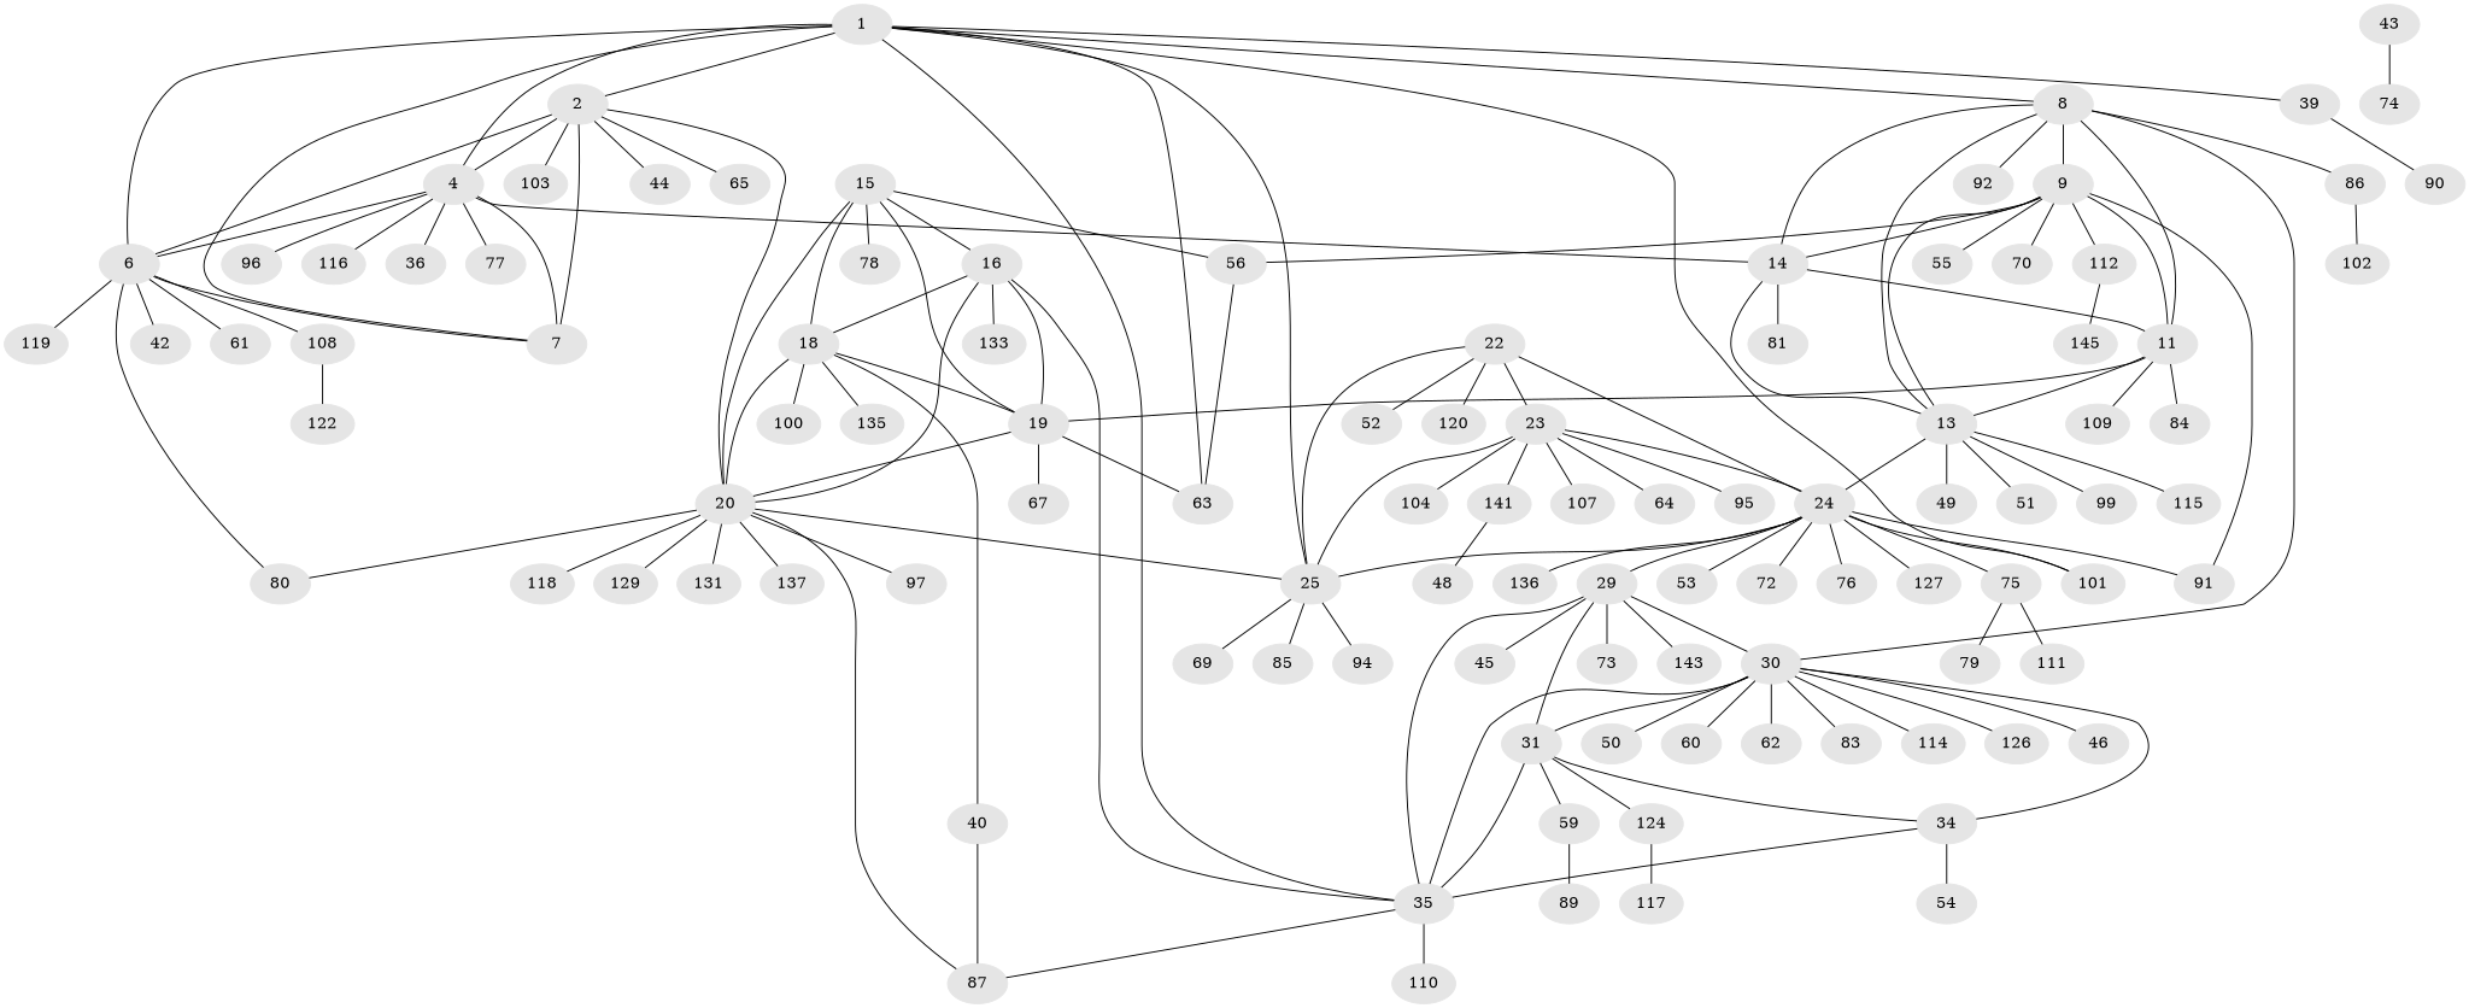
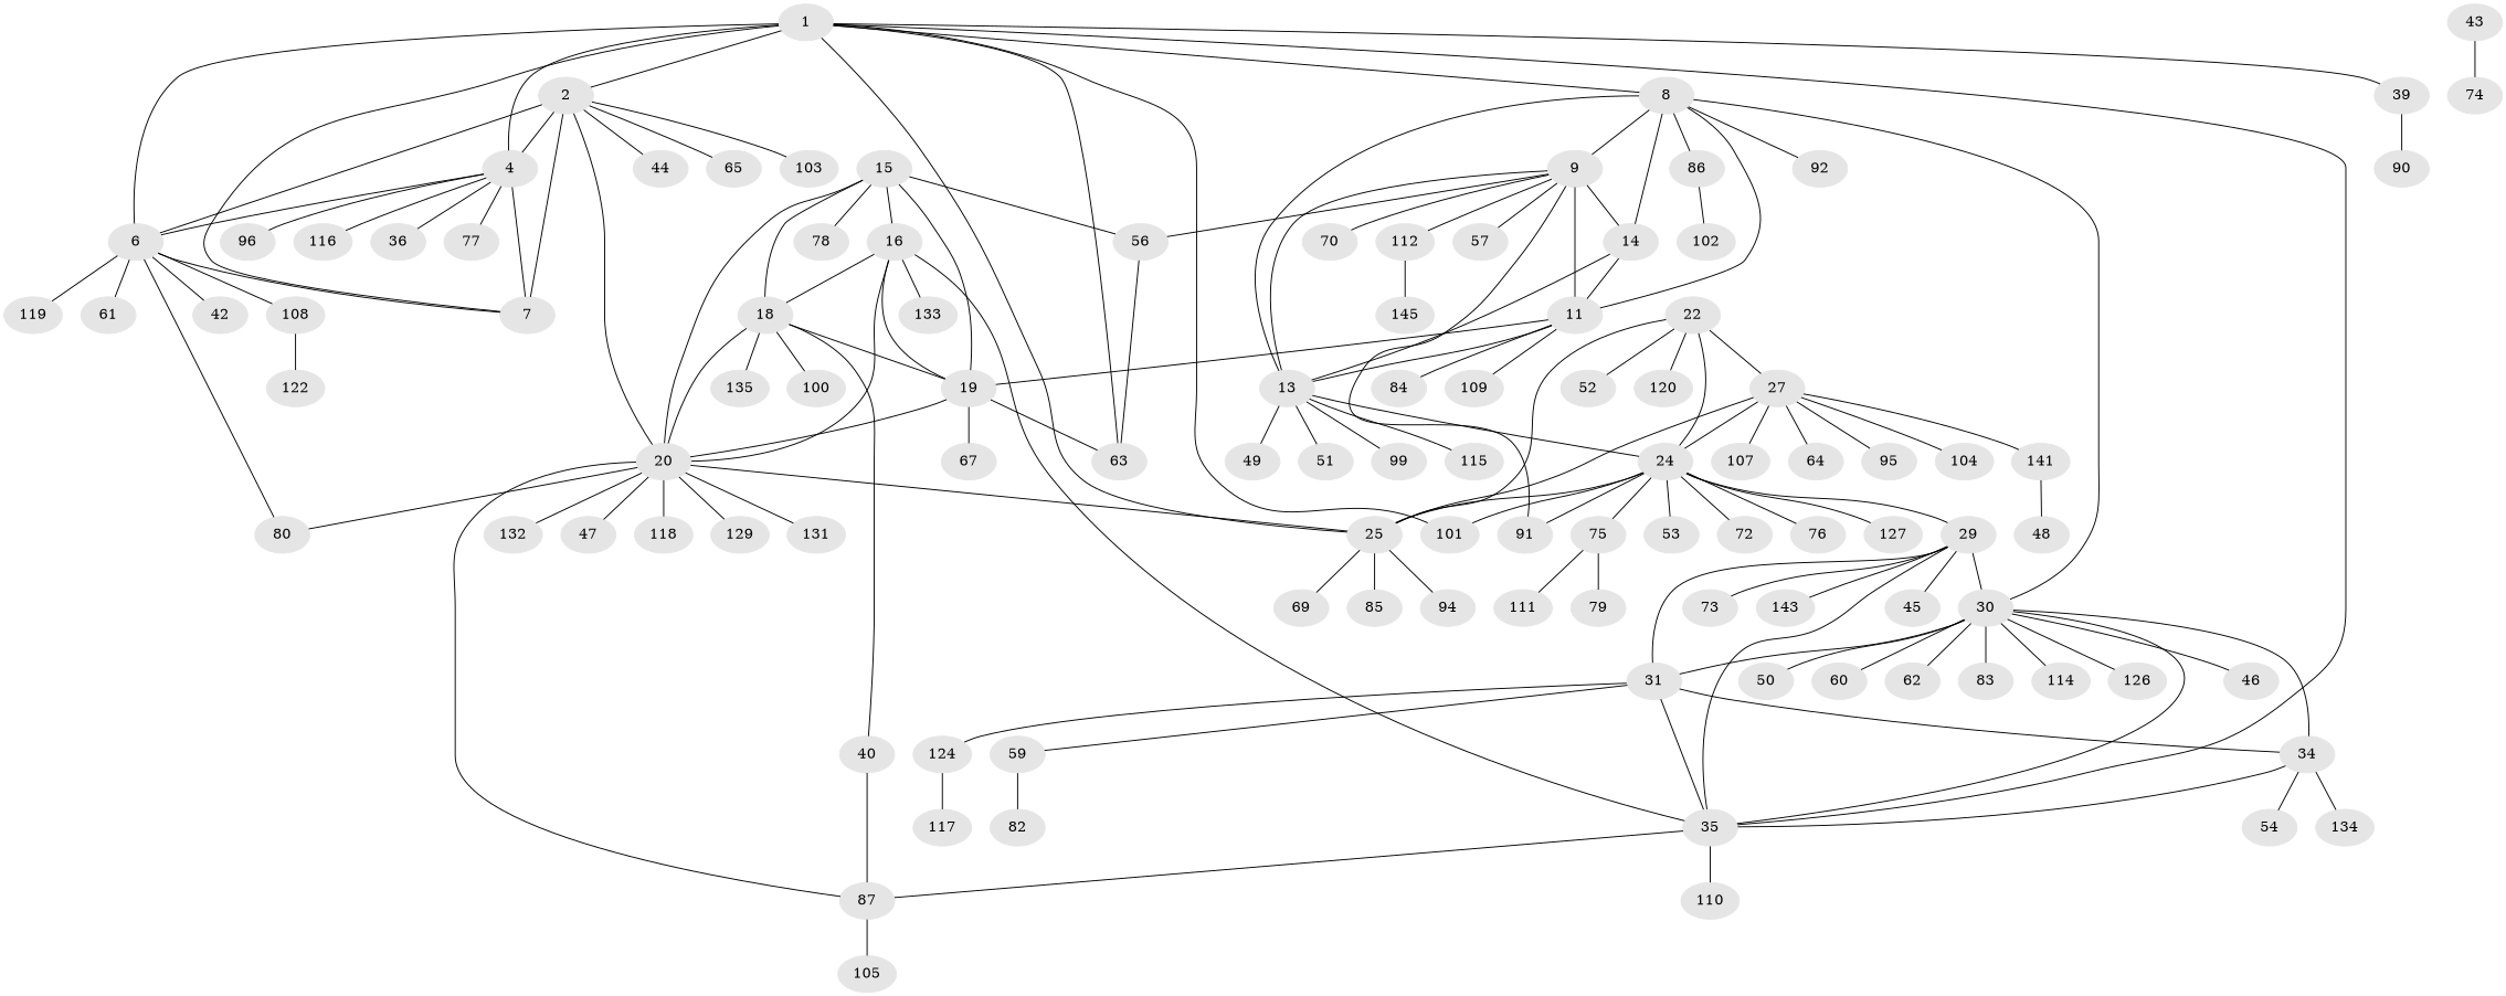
  graph {
    node [color=gray90 style=filled]
    1 [super="+89"]
    2 [super="+3"]
    4 [super="+5"]
    6 [super="+123"]
    7 [super="+71"]
    8 [super="+41"]
    25 [super="+26"]
    35
    39
    63 [super="+88"]
    101
    20 [super="+21"]
    44
    65 [super="+68"]
    103
    n16 [label=14]
    36
    77
    96
    116
    42
    61
    80
    108
    119
    9 [super="+12"]
    11 [super="+14"]
    13 [super="+55"]
    30 [super="+33"]
    86
    92
    69
    85
    94
    87 [super="+128"]
    110
    90
-   47 [super="+58" label=97]
+   47 [super="+58"]
    118
    129
    131
-   137
-   81
+   137 [label=132]
    122 [super="+130"]
    56
-   57 [label=55]
+   57
    70
    91
    112 [super="+132"]
    19 [super="+38"]
    84 [super="+138"]
    109
    24 [super="+125"]
    49
    51
    99
    115
    31 [super="+37"]
    34 [super="+97"]
    46
    50
    60
    62
    83
    114
    126
    102
    n68 [label=145]
    67
    29 [super="+32"]
    53
    72
    75 [super="+106"]
    76
    127
-   136 [super="+139"]
    15 [super="+17"]
    16 [super="+66"]
    18 [super="+113"]
    78
    133
    40 [super="+98"]
    100
    135 [super="+142"]
    43
    74
+   105
    22 [super="+28"]
-   23 [super="+27"]
+   23 [super="+27" label=27]
    52
    120
    64
    95
    104
    107
    141
    48 [super="+93"]
    45
    73
    143
    79
    111
    59
    124
    54
-   82 [label=89]
+   134
+   82
    117 [super="+121"]
    1 -- 2 [weight=2]
    1 -- 4 [weight=2]
    1 -- 6
    1 -- 7
    1 -- 8
    1 -- 25
    1 -- 35
    1 -- 39
    1 -- 63
    1 -- 101
    2 -- 4 [weight=4]
    2 -- 6 [weight=2]
    2 -- 7 [weight=2]
    2 -- 20
    2 -- 44
    2 -- 65
    2 -- 103
    4 -- 6 [weight=2]
    4 -- 7 [weight=2]
-   4 -- n16
    4 -- 36
    4 -- 77
    4 -- 96
    4 -- 116
    6 -- 7
    6 -- 42
    6 -- 61
    6 -- 80
    6 -- 108
    6 -- 119
    8 -- n16
    8 -- 9 [weight=2]
    8 -- 11 [weight=2]
    8 -- 13
    8 -- 30
    8 -- 86
    8 -- 92
    25 -- 69
    25 -- 85
    25 -- 94
    35 -- 87
    35 -- 110
    39 -- 90
    20 -- 25
    20 -- 80
    20 -- 87
    20 -- 47
    20 -- 118
    20 -- 129
    20 -- 131
    20 -- 137
    n16 -- 11 [weight=2]
    n16 -- 13
-   n16 -- 81
    108 -- 122
    9 -- n16 [weight=2]
    9 -- 11 [weight=4]
    9 -- 13 [weight=2]
    9 -- 56
    9 -- 57
    9 -- 70
    9 -- 91
    9 -- 112
    11 -- 13 [weight=2]
    11 -- 19
    11 -- 84
    11 -- 109
    13 -- 24
    13 -- 49
    13 -- 51
    13 -- 99
    13 -- 115
    30 -- 35 [weight=2]
    30 -- 31 [weight=2]
    30 -- 34 [weight=2]
    30 -- 46
    30 -- 50
    30 -- 60
    30 -- 62
    30 -- 83
    30 -- 114
    30 -- 126
    86 -- 102
+   87 -- 105
    56 -- 63
    112 -- n68
    19 -- 63
    19 -- 20 [weight=2]
    19 -- 67
    24 -- 25 [weight=2]
    24 -- 101
    24 -- 91
    24 -- 29
    24 -- 53
    24 -- 72
    24 -- 75
    24 -- 76
    24 -- 127
-   24 -- 136
    31 -- 35
    31 -- 34
    31 -- 59
    31 -- 124
    34 -- 35
    34 -- 54
+   34 -- 134
    29 -- 35 [weight=2]
    29 -- 30 [weight=4]
    29 -- 31 [weight=2]
    29 -- 45
    29 -- 73
    29 -- 143
    75 -- 79
    75 -- 111
    15 -- 20 [weight=4]
    15 -- 56
    15 -- 19 [weight=2]
    15 -- 16 [weight=2]
    15 -- 18 [weight=2]
    15 -- 78
    16 -- 35
    16 -- 20 [weight=2]
    16 -- 19
    16 -- 18
    16 -- 133
    18 -- 20 [weight=2]
    18 -- 19
    18 -- 40
    18 -- 100
    18 -- 135
    40 -- 87
    43 -- 74
    22 -- 25 [weight=4]
    22 -- 24 [weight=2]
    22 -- 23 [weight=4]
    22 -- 52
    22 -- 120
    23 -- 25 [weight=4]
    23 -- 24 [weight=2]
    23 -- 64
    23 -- 95
    23 -- 104
    23 -- 107
    23 -- 141
    141 -- 48
    59 -- 82
    124 -- 117
  }
